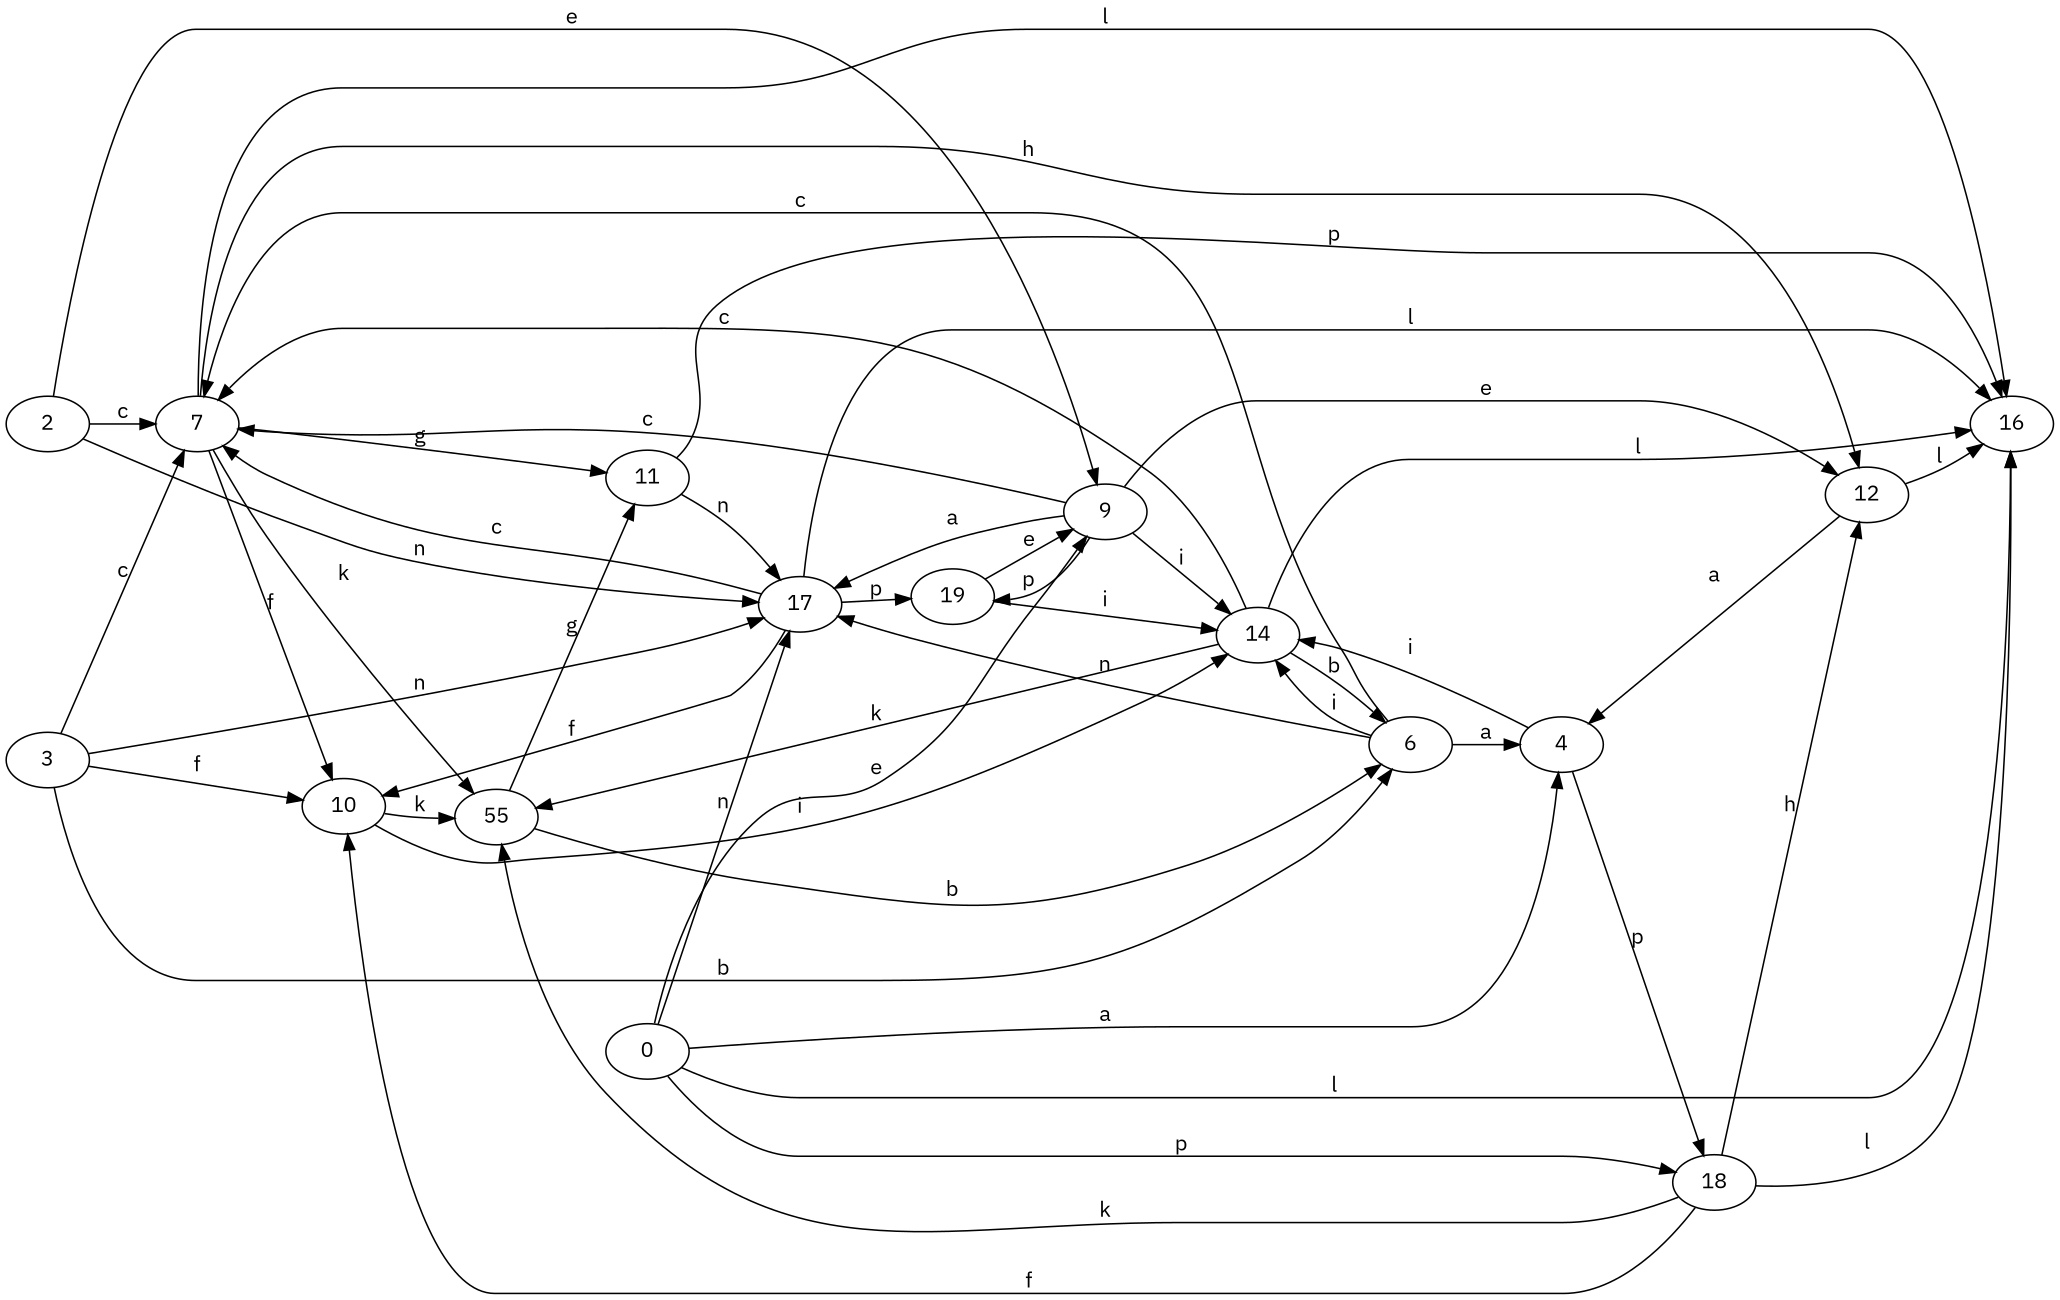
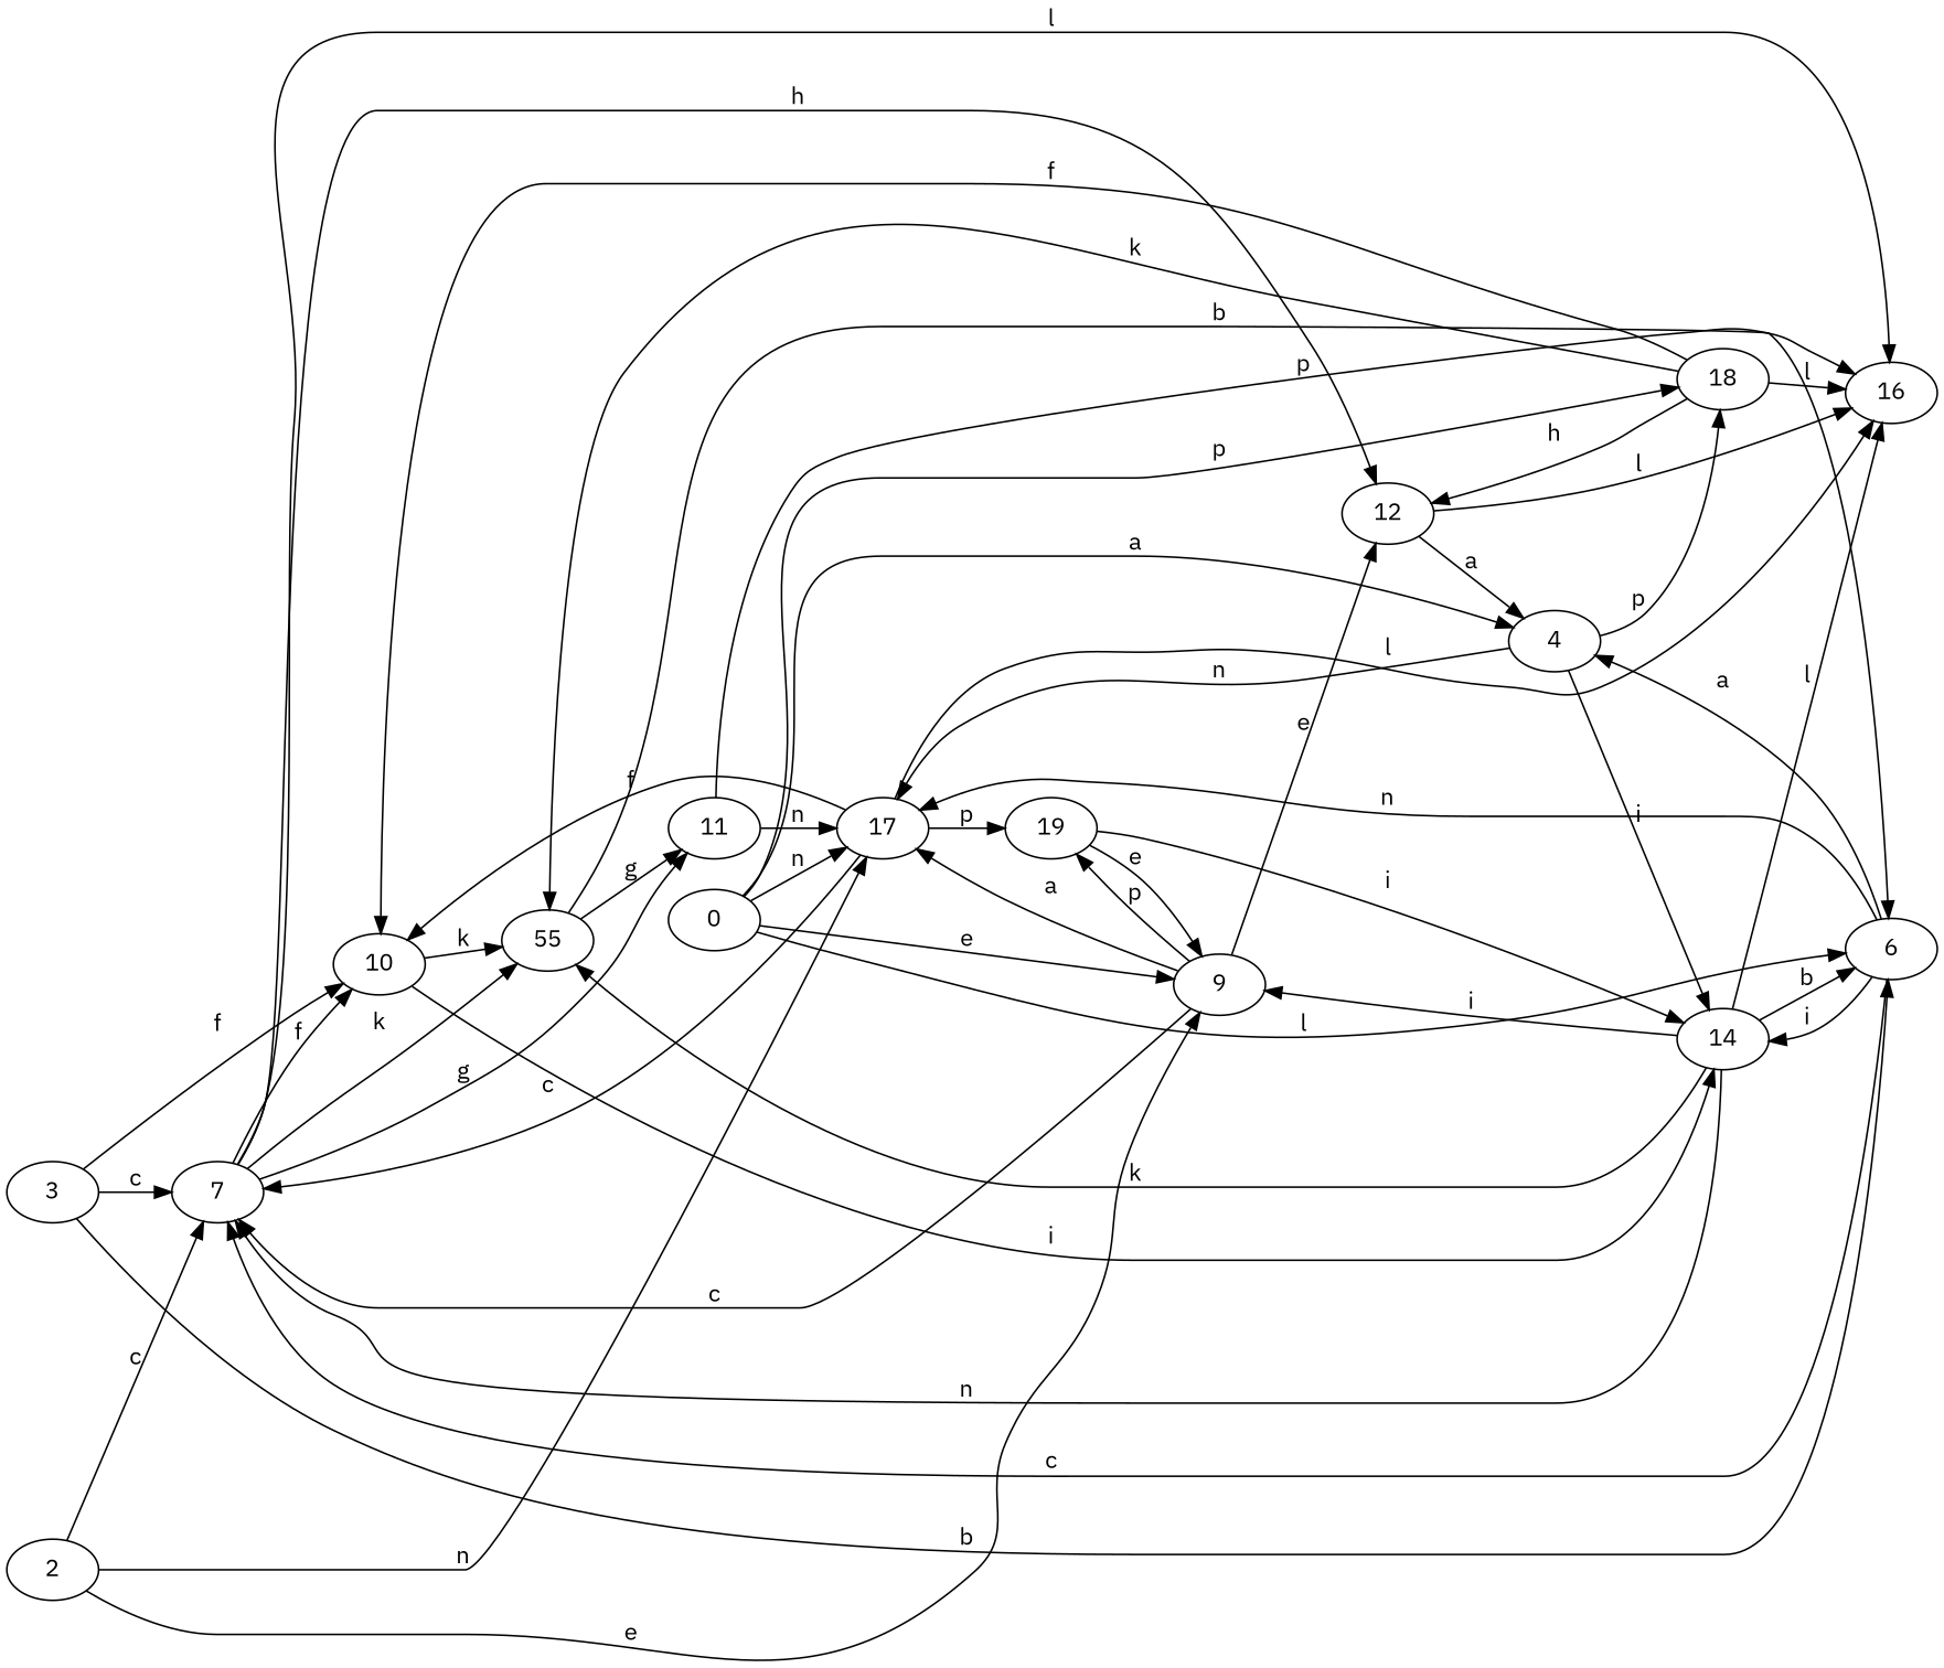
  strict digraph {
    fontname="IBM Plex Sans"
    rankdir=LR
    node [fontname="IBM Plex Sans"]
    edge [fontname="IBM Plex Sans"]
    2
    7
    9
    17
    10
    16
    11
    12
    n9 [label=55]
    14
    19
    3
    6
    4
    0
    18
    2 -> 7 [label=c]
    2 -> 9 [label=e]
    2 -> 17 [label=n]
    7 -> 10 [label=f]
    7 -> 16 [label=l]
    7 -> 11 [label=g]
    7 -> 12 [label=h]
    7 -> n9 [label=k]
    9 -> 7 [label=c]
    9 -> 17 [label=a]
    9 -> 12 [label=e]
-   9 -> 14 [label=i]
+   14 -> 9 [label=i]
    9 -> 19 [label=p]
    17 -> 7 [label=c]
    17 -> 10 [label=f]
    17 -> 16 [label=l]
    17 -> 19 [label=p]
    10 -> n9 [label=k]
    10 -> 14 [label=i]
    11 -> 17 [label=n]
    11 -> 16 [label=p]
    12 -> 16 [label=l]
    12 -> 4 [label=a]
    n9 -> 11 [label=g]
    n9 -> 6 [label=b]
-   14 -> 7 [label=c]
+   14 -> 7 [label=n]
    14 -> 16 [label=l]
    14 -> n9 [label=k]
    14 -> 6 [label=b]
    19 -> 9 [label=e]
    19 -> 14 [label=i]
    3 -> 7 [label=c]
-   3 -> 17 [label=n]
+   4 -> 17 [label=n]
    3 -> 10 [label=f]
    3 -> 6 [label=b]
    6 -> 7 [label=c]
    6 -> 17 [label=n]
    6 -> 14 [label=i]
    6 -> 4 [label=a]
    4 -> 14 [label=i]
    4 -> 18 [label=p]
    0 -> 9 [label=e]
    0 -> 17 [label=n]
-   0 -> 16 [label=l]
+   0 -> 6 [label=l]
    0 -> 4 [label=a]
    0 -> 18 [label=p]
    18 -> 10 [label=f]
    18 -> 16 [label=l]
    18 -> 12 [label=h]
    18 -> n9 [label=k]
  }
